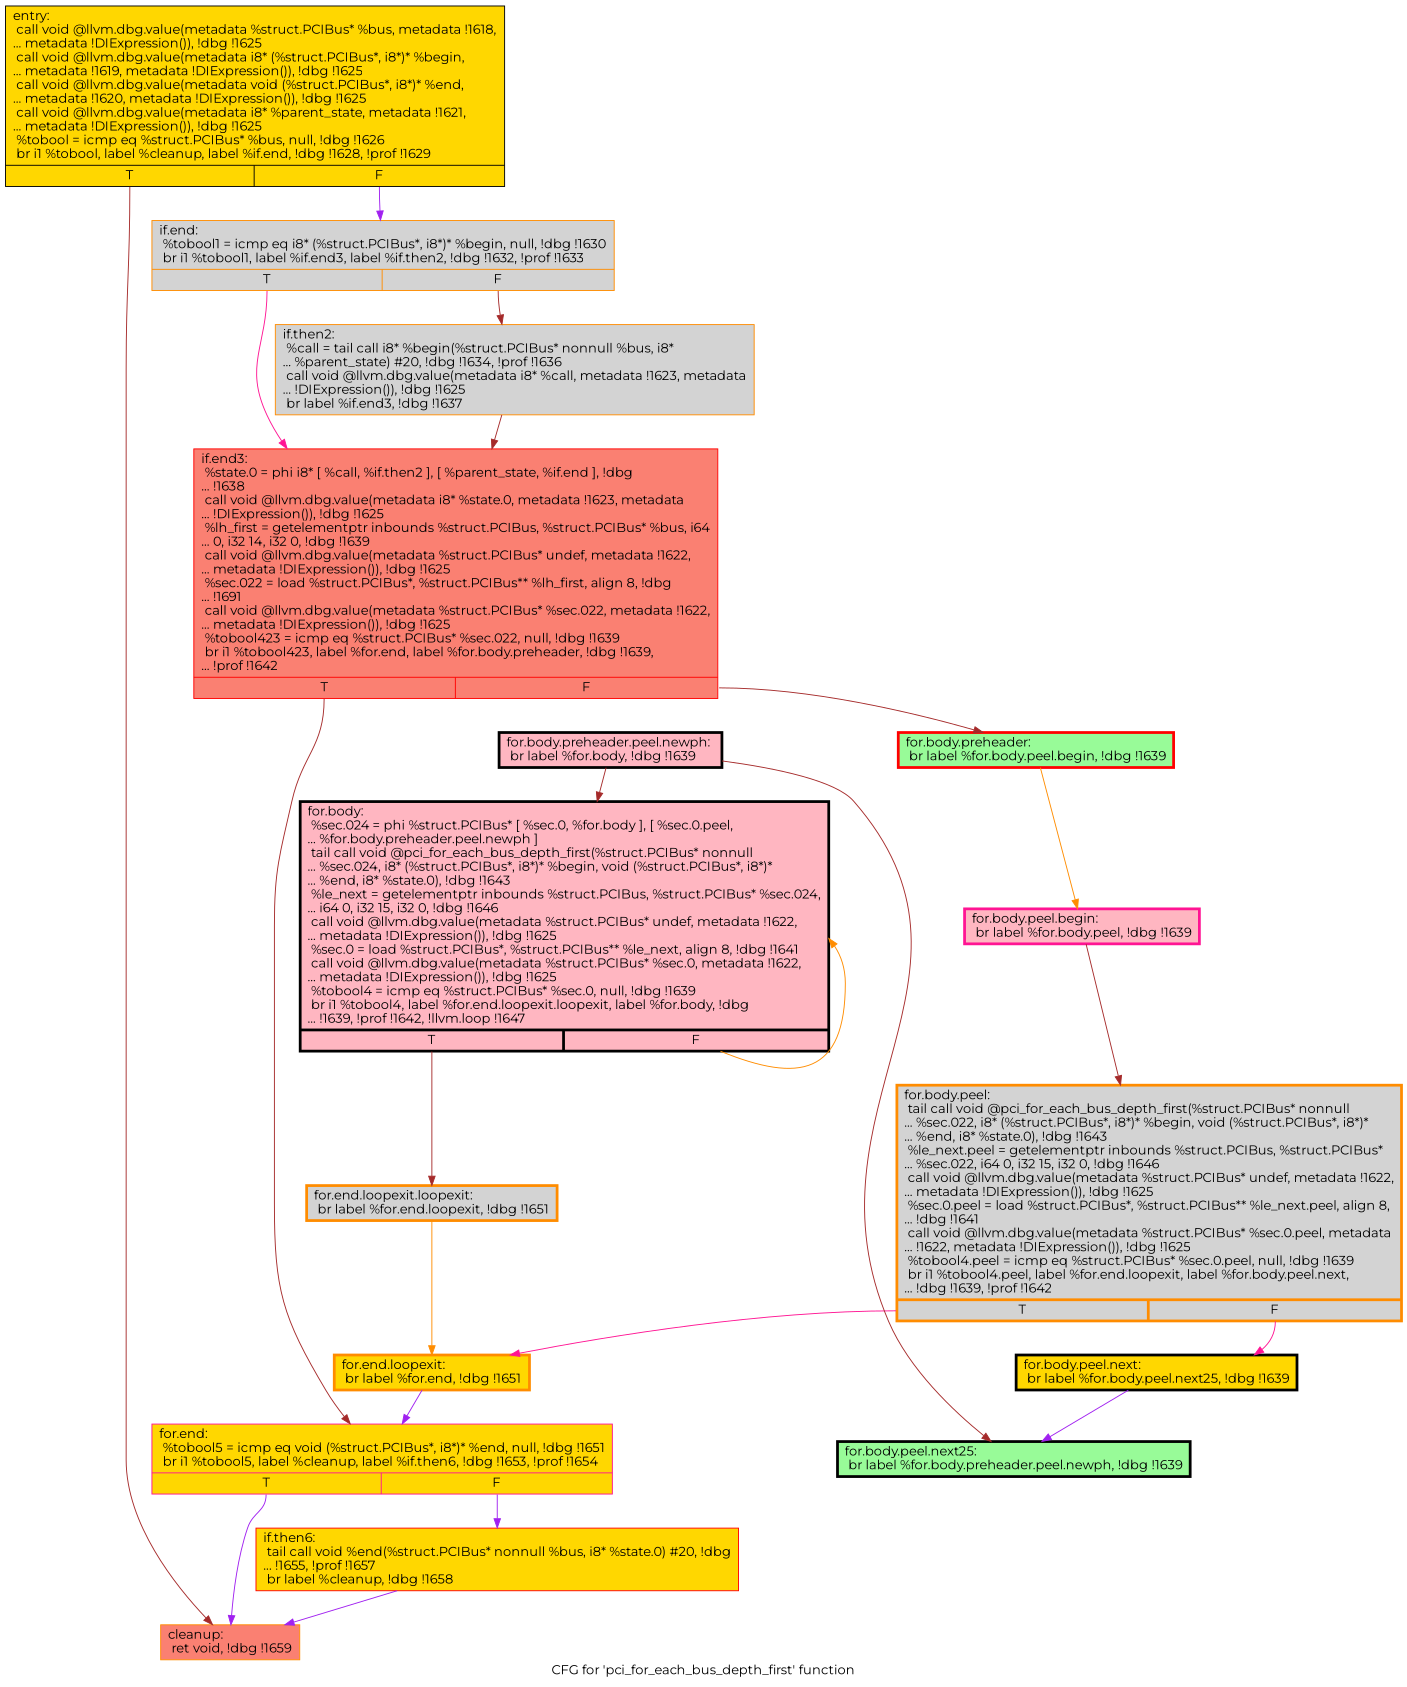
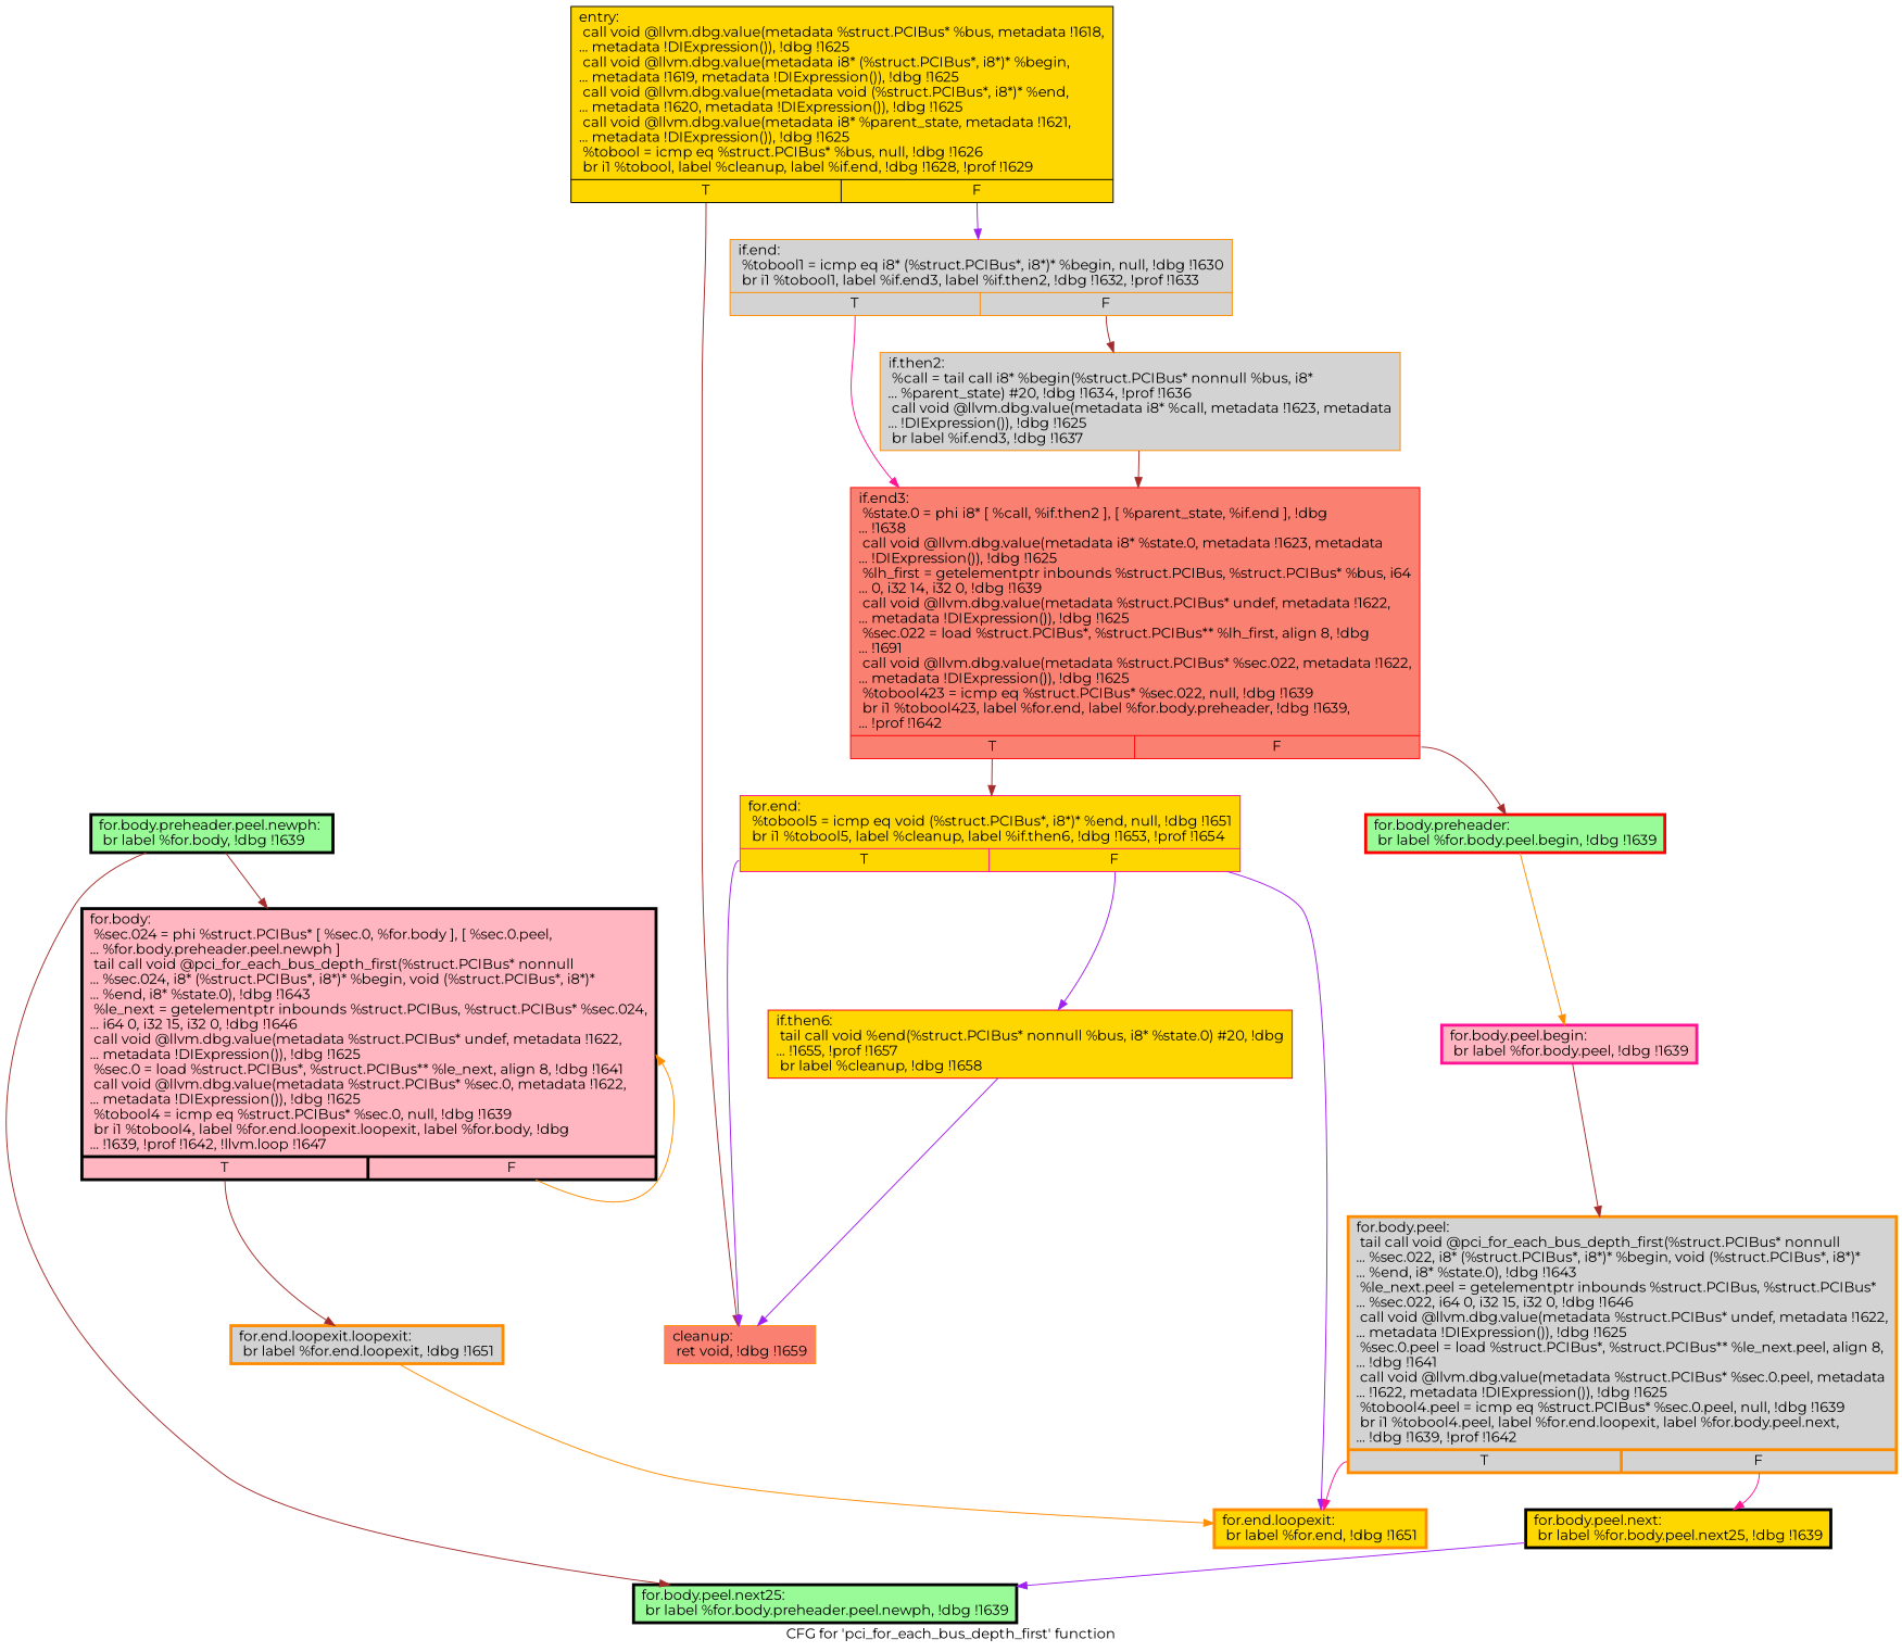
  digraph {
    fontname=Montserrat
    label="CFG for 'pci_for_each_bus_depth_first' function"
    node [color=darkorange fillcolor=gold fontname=Montserrat shape=record style=filled penwidth=3.0]
    edge [color=brown fontname=Montserrat]
    n1 [color=black label="{entry:\l  call void @llvm.dbg.value(metadata %struct.PCIBus* %bus, metadata !1618,\l... metadata !DIExpression()), !dbg !1625\l  call void @llvm.dbg.value(metadata i8* (%struct.PCIBus*, i8*)* %begin,\l... metadata !1619, metadata !DIExpression()), !dbg !1625\l  call void @llvm.dbg.value(metadata void (%struct.PCIBus*, i8*)* %end,\l... metadata !1620, metadata !DIExpression()), !dbg !1625\l  call void @llvm.dbg.value(metadata i8* %parent_state, metadata !1621,\l... metadata !DIExpression()), !dbg !1625\l  %tobool = icmp eq %struct.PCIBus* %bus, null, !dbg !1626\l  br i1 %tobool, label %cleanup, label %if.end, !dbg !1628, !prof !1629\l|{<s0>T|<s1>F}}" penwidth=""]
    n2 [fillcolor=salmon label="{cleanup:                                          \l  ret void, !dbg !1659\l}" penwidth=""]
    n3 [fillcolor=lightgrey label="{if.end:                                           \l  %tobool1 = icmp eq i8* (%struct.PCIBus*, i8*)* %begin, null, !dbg !1630\l  br i1 %tobool1, label %if.end3, label %if.then2, !dbg !1632, !prof !1633\l|{<s0>T|<s1>F}}" penwidth=""]
    n4 [color=red fillcolor=salmon label="{if.end3:                                          \l  %state.0 = phi i8* [ %call, %if.then2 ], [ %parent_state, %if.end ], !dbg\l... !1638\l  call void @llvm.dbg.value(metadata i8* %state.0, metadata !1623, metadata\l... !DIExpression()), !dbg !1625\l  %lh_first = getelementptr inbounds %struct.PCIBus, %struct.PCIBus* %bus, i64\l... 0, i32 14, i32 0, !dbg !1639\l  call void @llvm.dbg.value(metadata %struct.PCIBus* undef, metadata !1622,\l... metadata !DIExpression()), !dbg !1625\l  %sec.022 = load %struct.PCIBus*, %struct.PCIBus** %lh_first, align 8, !dbg\l... !1691\l  call void @llvm.dbg.value(metadata %struct.PCIBus* %sec.022, metadata !1622,\l... metadata !DIExpression()), !dbg !1625\l  %tobool423 = icmp eq %struct.PCIBus* %sec.022, null, !dbg !1639\l  br i1 %tobool423, label %for.end, label %for.body.preheader, !dbg !1639,\l... !prof !1642\l|{<s0>T|<s1>F}}" penwidth=""]
    n5 [fillcolor=lightgrey label="{if.then2:                                         \l  %call = tail call i8* %begin(%struct.PCIBus* nonnull %bus, i8*\l... %parent_state) #20, !dbg !1634, !prof !1636\l  call void @llvm.dbg.value(metadata i8* %call, metadata !1623, metadata\l... !DIExpression()), !dbg !1625\l  br label %if.end3, !dbg !1637\l}" penwidth=""]
    n6 [color=deeppink label="{for.end:                                          \l  %tobool5 = icmp eq void (%struct.PCIBus*, i8*)* %end, null, !dbg !1651\l  br i1 %tobool5, label %cleanup, label %if.then6, !dbg !1653, !prof !1654\l|{<s0>T|<s1>F}}" penwidth=""]
    n7 [color=red fillcolor=palegreen label="{for.body.preheader:                               \l  br label %for.body.peel.begin, !dbg !1639\l}"]
    n8 [color=red label="{if.then6:                                         \l  tail call void %end(%struct.PCIBus* nonnull %bus, i8* %state.0) #20, !dbg\l... !1655, !prof !1657\l  br label %cleanup, !dbg !1658\l}" penwidth=""]
    n9 [color=deeppink fillcolor=lightpink label="{for.body.peel.begin:                              \l  br label %for.body.peel, !dbg !1639\l}"]
    n10 [fillcolor=lightgrey label="{for.body.peel:                                    \l  tail call void @pci_for_each_bus_depth_first(%struct.PCIBus* nonnull\l... %sec.022, i8* (%struct.PCIBus*, i8*)* %begin, void (%struct.PCIBus*, i8*)*\l... %end, i8* %state.0), !dbg !1643\l  %le_next.peel = getelementptr inbounds %struct.PCIBus, %struct.PCIBus*\l... %sec.022, i64 0, i32 15, i32 0, !dbg !1646\l  call void @llvm.dbg.value(metadata %struct.PCIBus* undef, metadata !1622,\l... metadata !DIExpression()), !dbg !1625\l  %sec.0.peel = load %struct.PCIBus*, %struct.PCIBus** %le_next.peel, align 8,\l... !dbg !1641\l  call void @llvm.dbg.value(metadata %struct.PCIBus* %sec.0.peel, metadata\l... !1622, metadata !DIExpression()), !dbg !1625\l  %tobool4.peel = icmp eq %struct.PCIBus* %sec.0.peel, null, !dbg !1639\l  br i1 %tobool4.peel, label %for.end.loopexit, label %for.body.peel.next,\l... !dbg !1639, !prof !1642\l|{<s0>T|<s1>F}}"]
    n11 [label="{for.end.loopexit:                                 \l  br label %for.end, !dbg !1651\l}"]
    n12 [color=black label="{for.body.peel.next:                               \l  br label %for.body.peel.next25, !dbg !1639\l}"]
    n13 [color=black fillcolor=palegreen label="{for.body.peel.next25:                             \l  br label %for.body.preheader.peel.newph, !dbg !1639\l}"]
-   n14 [color=black fillcolor=lightpink label="{for.body.preheader.peel.newph:                    \l  br label %for.body, !dbg !1639\l}"]
+   n14 [color=black fillcolor=palegreen label="{for.body.preheader.peel.newph:                    \l  br label %for.body, !dbg !1639\l}"]
    n15 [color=black fillcolor=lightpink label="{for.body:                                         \l  %sec.024 = phi %struct.PCIBus* [ %sec.0, %for.body ], [ %sec.0.peel,\l... %for.body.preheader.peel.newph ]\l  tail call void @pci_for_each_bus_depth_first(%struct.PCIBus* nonnull\l... %sec.024, i8* (%struct.PCIBus*, i8*)* %begin, void (%struct.PCIBus*, i8*)*\l... %end, i8* %state.0), !dbg !1643\l  %le_next = getelementptr inbounds %struct.PCIBus, %struct.PCIBus* %sec.024,\l... i64 0, i32 15, i32 0, !dbg !1646\l  call void @llvm.dbg.value(metadata %struct.PCIBus* undef, metadata !1622,\l... metadata !DIExpression()), !dbg !1625\l  %sec.0 = load %struct.PCIBus*, %struct.PCIBus** %le_next, align 8, !dbg !1641\l  call void @llvm.dbg.value(metadata %struct.PCIBus* %sec.0, metadata !1622,\l... metadata !DIExpression()), !dbg !1625\l  %tobool4 = icmp eq %struct.PCIBus* %sec.0, null, !dbg !1639\l  br i1 %tobool4, label %for.end.loopexit.loopexit, label %for.body, !dbg\l... !1639, !prof !1642, !llvm.loop !1647\l|{<s0>T|<s1>F}}"]
    n16 [fillcolor=lightgrey label="{for.end.loopexit.loopexit:                        \l  br label %for.end.loopexit, !dbg !1651\l}"]
    n1 -> n2 [tailport=s0]
    n1 -> n3 [color=purple tailport=s1]
    n3 -> n4 [color=deeppink tailport=s0]
    n3 -> n5 [tailport=s1]
    n4 -> n6 [tailport=s0]
    n4 -> n7 [tailport=s1]
    n5 -> n4
    n6 -> n2 [color=purple tailport=s0]
    n6 -> n8 [color=purple tailport=s1]
    n7 -> n9 [color=darkorange]
    n8 -> n2 [color=purple]
    n9 -> n10
    n10 -> n11 [color=deeppink tailport=s0]
    n10 -> n12 [color=deeppink tailport=s1]
-   n11 -> n6 [color=purple]
+   n6 -> n11 [color=purple]
    n12 -> n13 [color=purple]
    n14 -> n13
    n14 -> n15
    n15 -> n15 [color=darkorange tailport=s1]
    n15 -> n16 [tailport=s0]
    n16 -> n11 [color=darkorange]
  }
